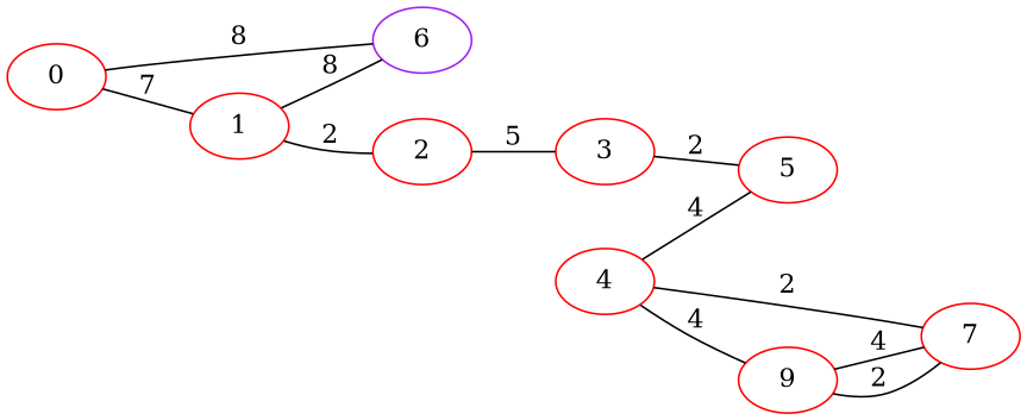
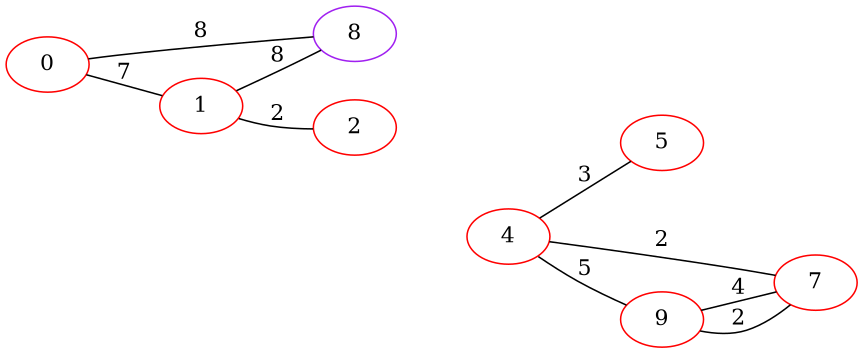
  graph {
    rankdir=LR
    node [color=red weight=1]
    0
    1
-   8 [color=purple weight=4 label=6]
+   8 [color=purple weight=4]
    2
-   3
    5
    4
    n8 [label=9]
    7
    0 -- 1 [label=7]
    0 -- 8 [label=8]
    1 -- 8 [label=8]
    1 -- 2 [label=2]
-   2 -- 3 [label=5]
-   3 -- 5 [label=2]
-   4 -- 5 [label=4]
-   4 -- n8 [label=4]
+   4 -- 5 [label=3]
+   4 -- n8 [label=5]
    4 -- 7 [label=2]
    n8 -- 7 [label=4]
    n8 -- 7 [label=2]
  }
